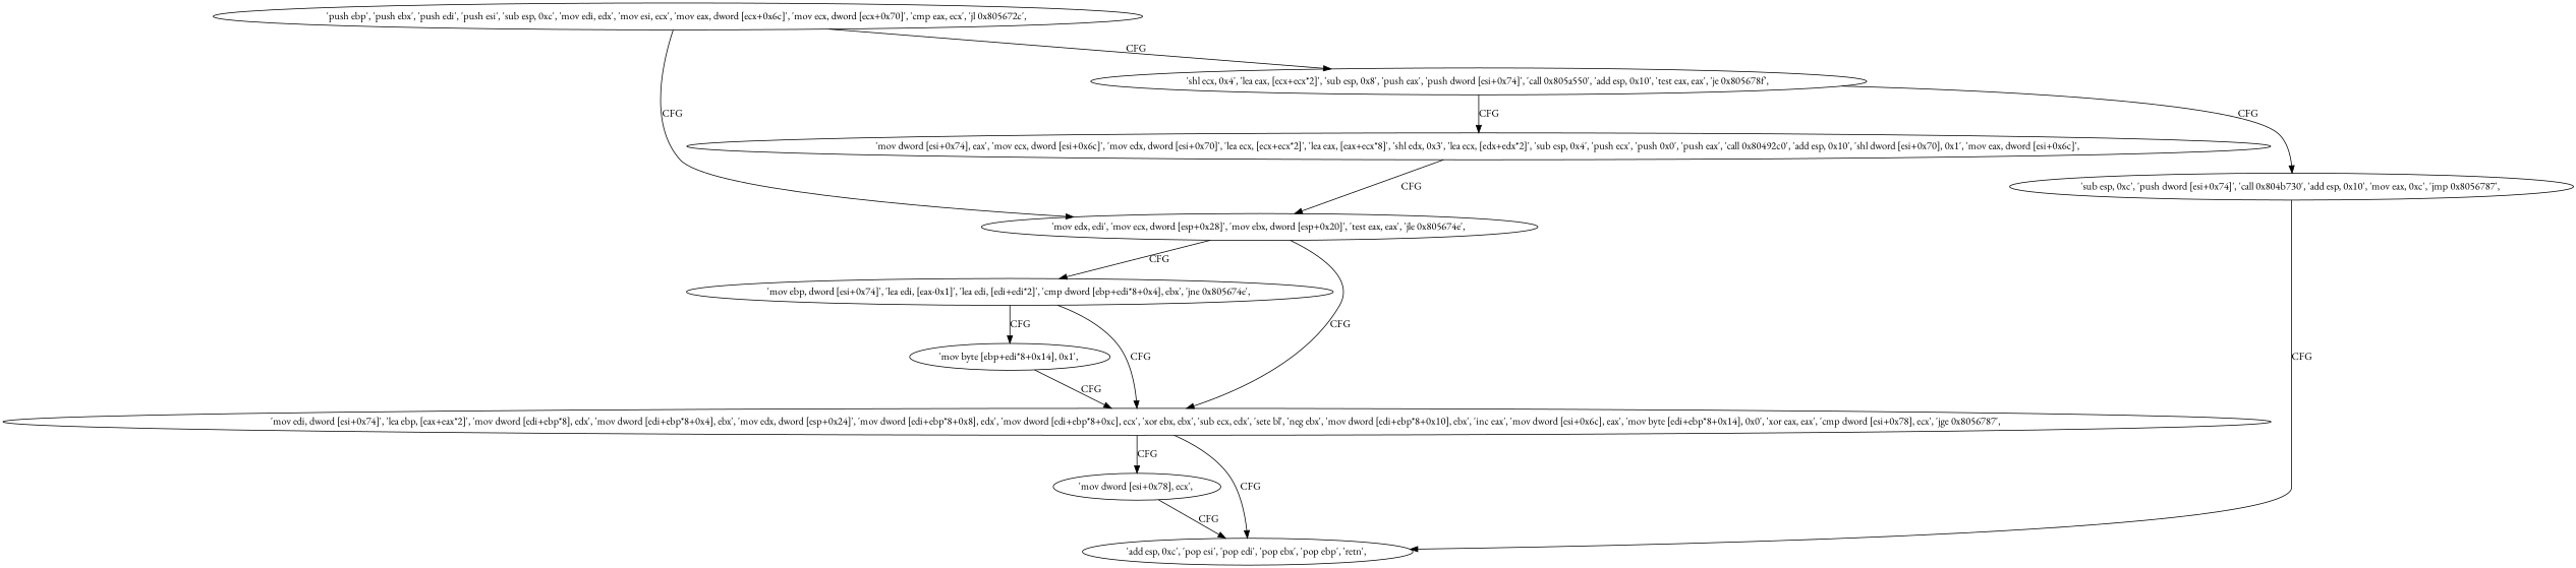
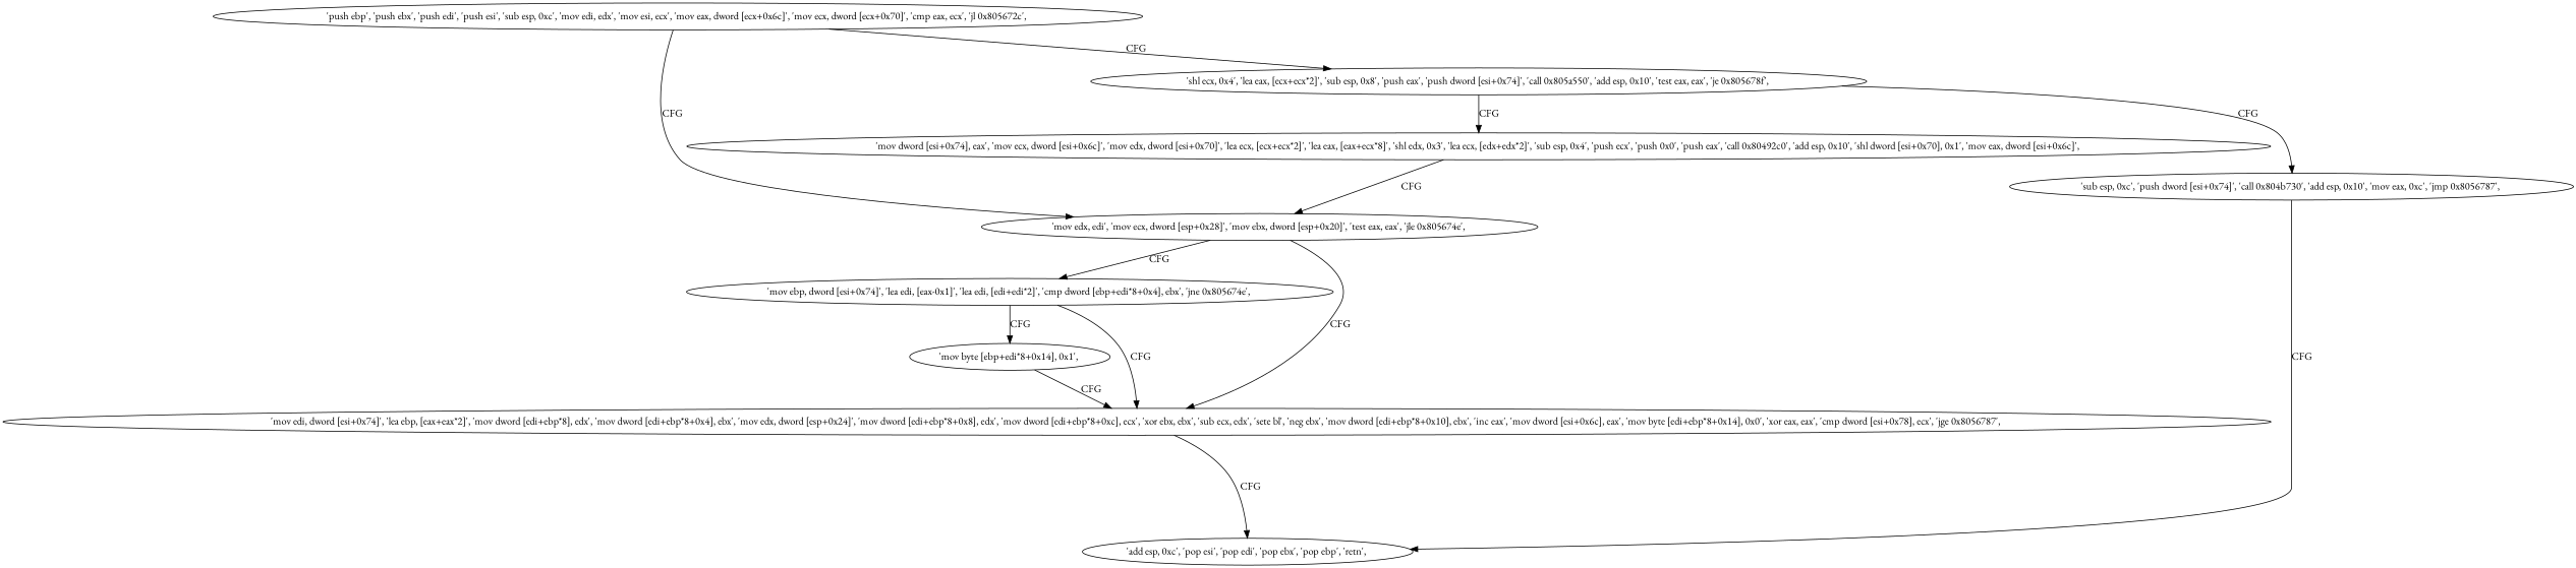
  digraph {
    fontname="EB Garamond"
    node [fontname="EB Garamond"]
    edge [fontname="EB Garamond"]
    n1 [label="'push ebp', 'push ebx', 'push edi', 'push esi', 'sub esp, 0xc', 'mov edi, edx', 'mov esi, ecx', 'mov eax, dword [ecx+0x6c]', 'mov ecx, dword [ecx+0x70]', 'cmp eax, ecx', 'jl 0x805672c', "]
    n2 [label="'mov edx, edi', 'mov ecx, dword [esp+0x28]', 'mov ebx, dword [esp+0x20]', 'test eax, eax', 'jle 0x805674e', "]
    n3 [label="'shl ecx, 0x4', 'lea eax, [ecx+ecx*2]', 'sub esp, 0x8', 'push eax', 'push dword [esi+0x74]', 'call 0x805a550', 'add esp, 0x10', 'test eax, eax', 'je 0x805678f', "]
    n4 [label="'mov edi, dword [esi+0x74]', 'lea ebp, [eax+eax*2]', 'mov dword [edi+ebp*8], edx', 'mov dword [edi+ebp*8+0x4], ebx', 'mov edx, dword [esp+0x24]', 'mov dword [edi+ebp*8+0x8], edx', 'mov dword [edi+ebp*8+0xc], ecx', 'xor ebx, ebx', 'sub ecx, edx', 'sete bl', 'neg ebx', 'mov dword [edi+ebp*8+0x10], ebx', 'inc eax', 'mov dword [esi+0x6c], eax', 'mov byte [edi+ebp*8+0x14], 0x0', 'xor eax, eax', 'cmp dword [esi+0x78], ecx', 'jge 0x8056787', "]
    n5 [label="'mov ebp, dword [esi+0x74]', 'lea edi, [eax-0x1]', 'lea edi, [edi+edi*2]', 'cmp dword [ebp+edi*8+0x4], ebx', 'jne 0x805674e', "]
    n6 [label="'sub esp, 0xc', 'push dword [esi+0x74]', 'call 0x804b730', 'add esp, 0x10', 'mov eax, 0xc', 'jmp 0x8056787', "]
    n7 [label="'mov dword [esi+0x74], eax', 'mov ecx, dword [esi+0x6c]', 'mov edx, dword [esi+0x70]', 'lea ecx, [ecx+ecx*2]', 'lea eax, [eax+ecx*8]', 'shl edx, 0x3', 'lea ecx, [edx+edx*2]', 'sub esp, 0x4', 'push ecx', 'push 0x0', 'push eax', 'call 0x80492c0', 'add esp, 0x10', 'shl dword [esi+0x70], 0x1', 'mov eax, dword [esi+0x6c]', "]
    n8 [label="'add esp, 0xc', 'pop esi', 'pop edi', 'pop ebx', 'pop ebp', 'retn', "]
-   n9 [label="'mov dword [esi+0x78], ecx', "]
    n10 [label="'mov byte [ebp+edi*8+0x14], 0x1', "]
    n1 -> n2 [label=CFG]
    n1 -> n3 [label=CFG]
    n2 -> n4 [label=CFG]
    n2 -> n5 [label=CFG]
    n3 -> n6 [label=CFG]
    n3 -> n7 [label=CFG]
    n4 -> n8 [label=CFG]
-   n4 -> n9 [label=CFG]
    n5 -> n4 [label=CFG]
    n5 -> n10 [label=CFG]
    n6 -> n8 [label=CFG]
    n7 -> n2 [label=CFG]
-   n9 -> n8 [label=CFG]
    n10 -> n4 [label=CFG]
  }
